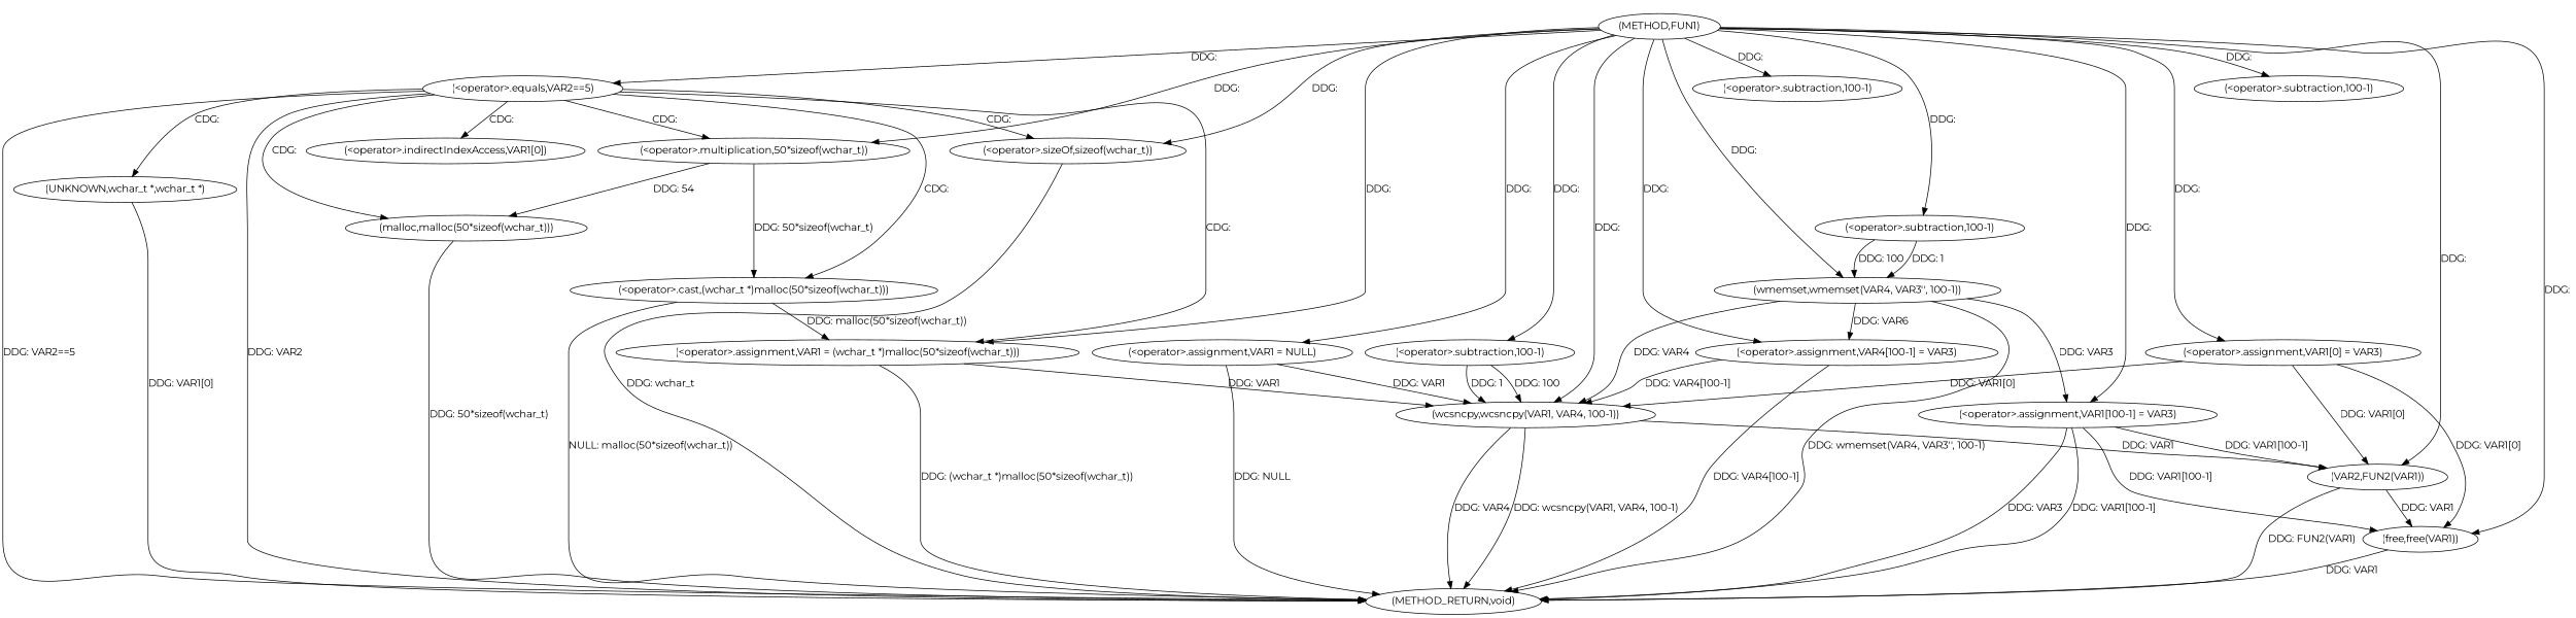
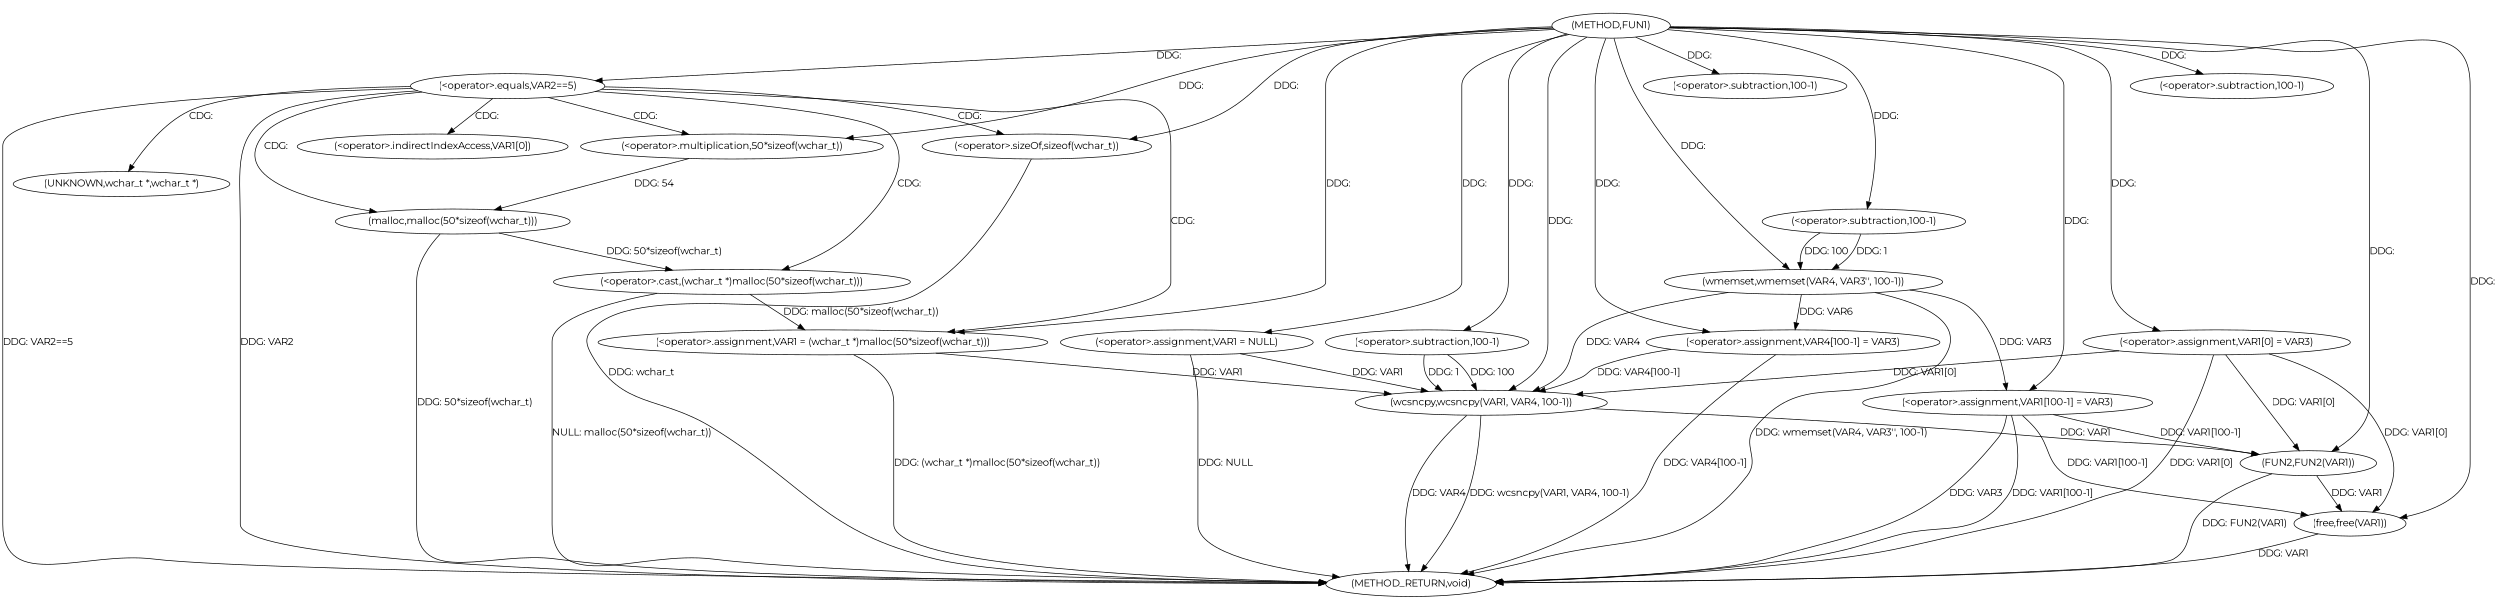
  digraph {
    fontname=Montserrat
    node [fontname=Montserrat]
    edge [fontname=Montserrat]
    n1 [label="(METHOD,FUN1)"]
    n2 [label="(<operator>.assignment,VAR1 = NULL)"]
    n3 [label="(<operator>.equals,VAR2==5)"]
    n4 [label="(<operator>.assignment,VAR1 = (wchar_t *)malloc(50*sizeof(wchar_t)))"]
    n5 [label="(<operator>.multiplication,50*sizeof(wchar_t))"]
    n6 [label="(<operator>.sizeOf,sizeof(wchar_t))"]
    n7 [label="(<operator>.assignment,VAR1[0] = VAR3)"]
    n8 [label="(wmemset,wmemset(VAR4, VAR3'', 100-1))"]
    n9 [label="(<operator>.subtraction,100-1)"]
    n10 [label="(<operator>.assignment,VAR4[100-1] = VAR3)"]
    n11 [label="(<operator>.subtraction,100-1)"]
    n12 [label="(wcsncpy,wcsncpy(VAR1, VAR4, 100-1))"]
    n13 [label="(<operator>.subtraction,100-1)"]
    n14 [label="(<operator>.assignment,VAR1[100-1] = VAR3)"]
    n15 [label="(<operator>.subtraction,100-1)"]
-   n16 [label="(VAR2,FUN2(VAR1))"]
+   n16 [label="(FUN2,FUN2(VAR1))"]
    n17 [label="(free,free(VAR1))"]
    n18 [label="(METHOD_RETURN,void)"]
    n19 [label="(<operator>.cast,(wchar_t *)malloc(50*sizeof(wchar_t)))"]
    n20 [label="(malloc,malloc(50*sizeof(wchar_t)))"]
    n21 [label="(UNKNOWN,wchar_t *,wchar_t *)"]
    n22 [label="(<operator>.indirectIndexAccess,VAR1[0])"]
    n1 -> n2 [label="DDG: "]
    n1 -> n3 [label="DDG: "]
    n1 -> n4 [label="DDG: "]
    n1 -> n5 [label="DDG: "]
    n1 -> n6 [label="DDG: "]
    n1 -> n7 [label="DDG: "]
    n1 -> n8 [label="DDG: "]
    n1 -> n9 [label="DDG: "]
    n1 -> n10 [label="DDG: "]
    n1 -> n11 [label="DDG: "]
    n1 -> n12 [label="DDG: "]
    n1 -> n13 [label="DDG: "]
    n1 -> n14 [label="DDG: "]
    n1 -> n15 [label="DDG: "]
    n1 -> n16 [label="DDG: "]
    n1 -> n17 [label="DDG: "]
    n2 -> n12 [label="DDG: VAR1"]
    n2 -> n18 [label="DDG: NULL"]
    n3 -> n4 [label="CDG: "]
    n3 -> n5 [label="CDG: "]
    n3 -> n6 [label="CDG: "]
    n3 -> n18 [label="DDG: VAR2"]
    n3 -> n18 [label="DDG: VAR2==5"]
    n3 -> n19 [label="CDG: "]
    n3 -> n20 [label="CDG: "]
    n3 -> n21 [label="CDG: "]
    n3 -> n22 [label="CDG: "]
    n4 -> n12 [label="DDG: VAR1"]
    n4 -> n18 [label="DDG: (wchar_t *)malloc(50*sizeof(wchar_t))"]
    n5 -> n20 [label="DDG: 54"]
    n6 -> n18 [label="DDG: wchar_t"]
    n7 -> n12 [label="DDG: VAR1[0]"]
    n7 -> n16 [label="DDG: VAR1[0]"]
    n7 -> n17 [label="DDG: VAR1[0]"]
-   n21 -> n18 [label="DDG: VAR1[0]"]
+   n7 -> n18 [label="DDG: VAR1[0]"]
    n8 -> n10 [label="DDG: VAR6"]
    n8 -> n12 [label="DDG: VAR4"]
    n8 -> n14 [label="DDG: VAR3"]
    n8 -> n18 [label="DDG: wmemset(VAR4, VAR3'', 100-1)"]
    n9 -> n8 [label="DDG: 100"]
    n9 -> n8 [label="DDG: 1"]
    n10 -> n12 [label="DDG: VAR4[100-1]"]
    n10 -> n18 [label="DDG: VAR4[100-1]"]
    n12 -> n16 [label="DDG: VAR1"]
    n12 -> n18 [label="DDG: VAR4"]
    n12 -> n18 [label="DDG: wcsncpy(VAR1, VAR4, 100-1)"]
    n13 -> n12 [label="DDG: 100"]
    n13 -> n12 [label="DDG: 1"]
    n14 -> n16 [label="DDG: VAR1[100-1]"]
    n14 -> n17 [label="DDG: VAR1[100-1]"]
    n14 -> n18 [label="DDG: VAR3"]
    n14 -> n18 [label="DDG: VAR1[100-1]"]
    n16 -> n17 [label="DDG: VAR1"]
    n16 -> n18 [label="DDG: FUN2(VAR1)"]
    n17 -> n18 [label="DDG: VAR1"]
    n19 -> n4 [label="DDG: malloc(50*sizeof(wchar_t))"]
    n19 -> n18 [label="NULL: malloc(50*sizeof(wchar_t))"]
    n20 -> n18 [label="DDG: 50*sizeof(wchar_t)"]
-   n5 -> n19 [label="DDG: 50*sizeof(wchar_t)"]
+   n20 -> n19 [label="DDG: 50*sizeof(wchar_t)"]
  }
